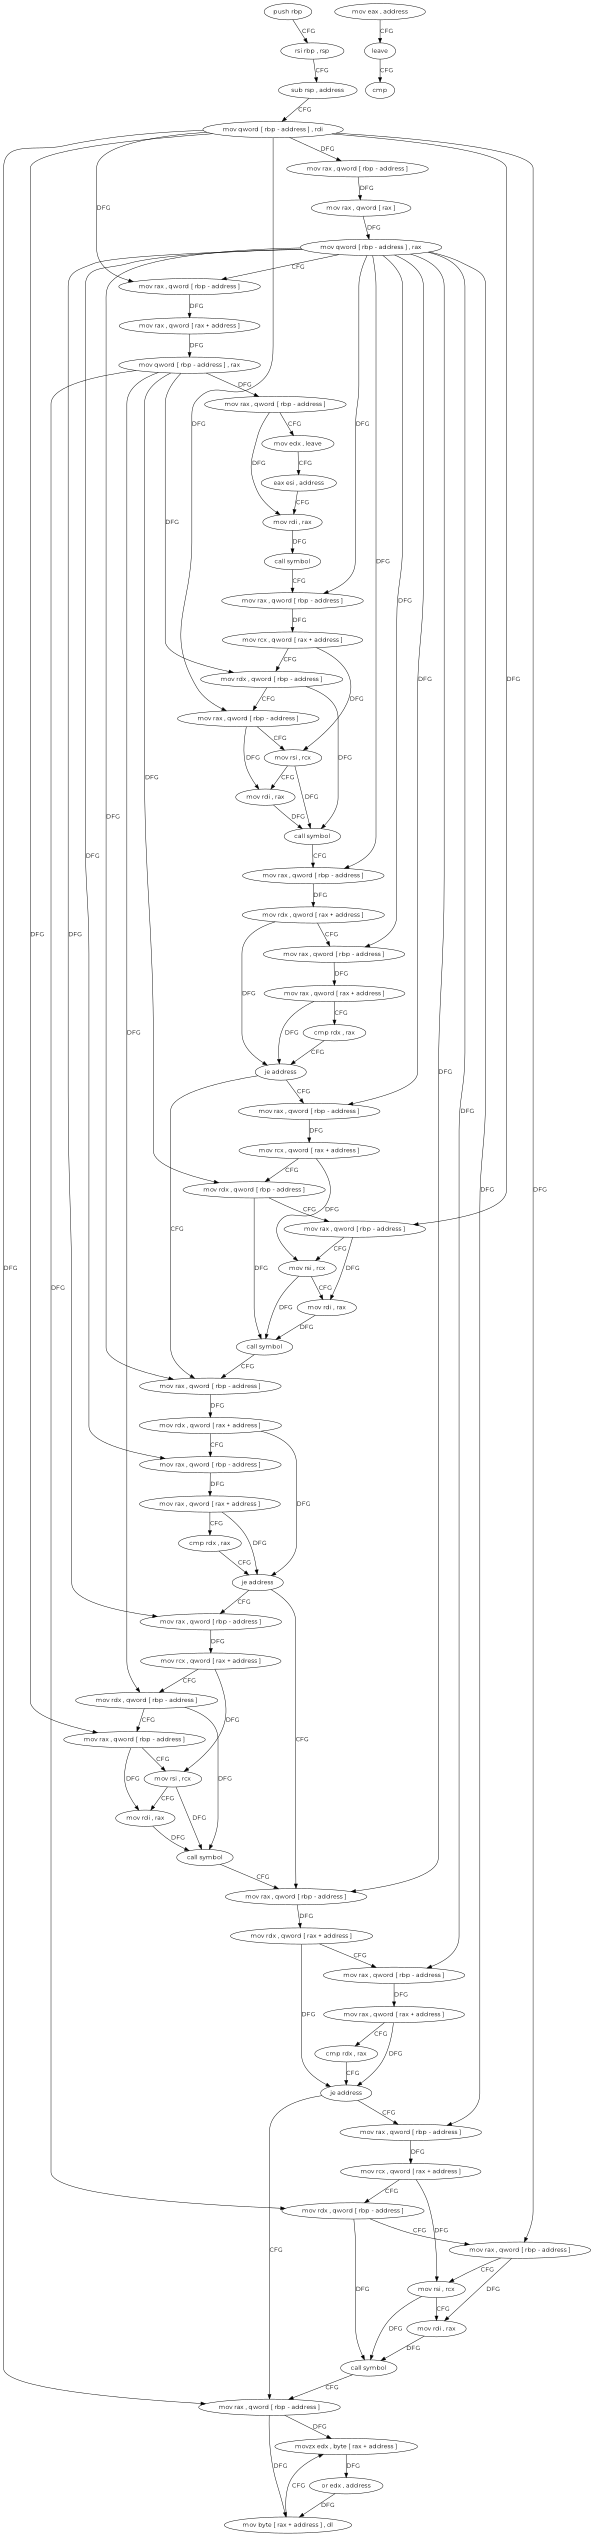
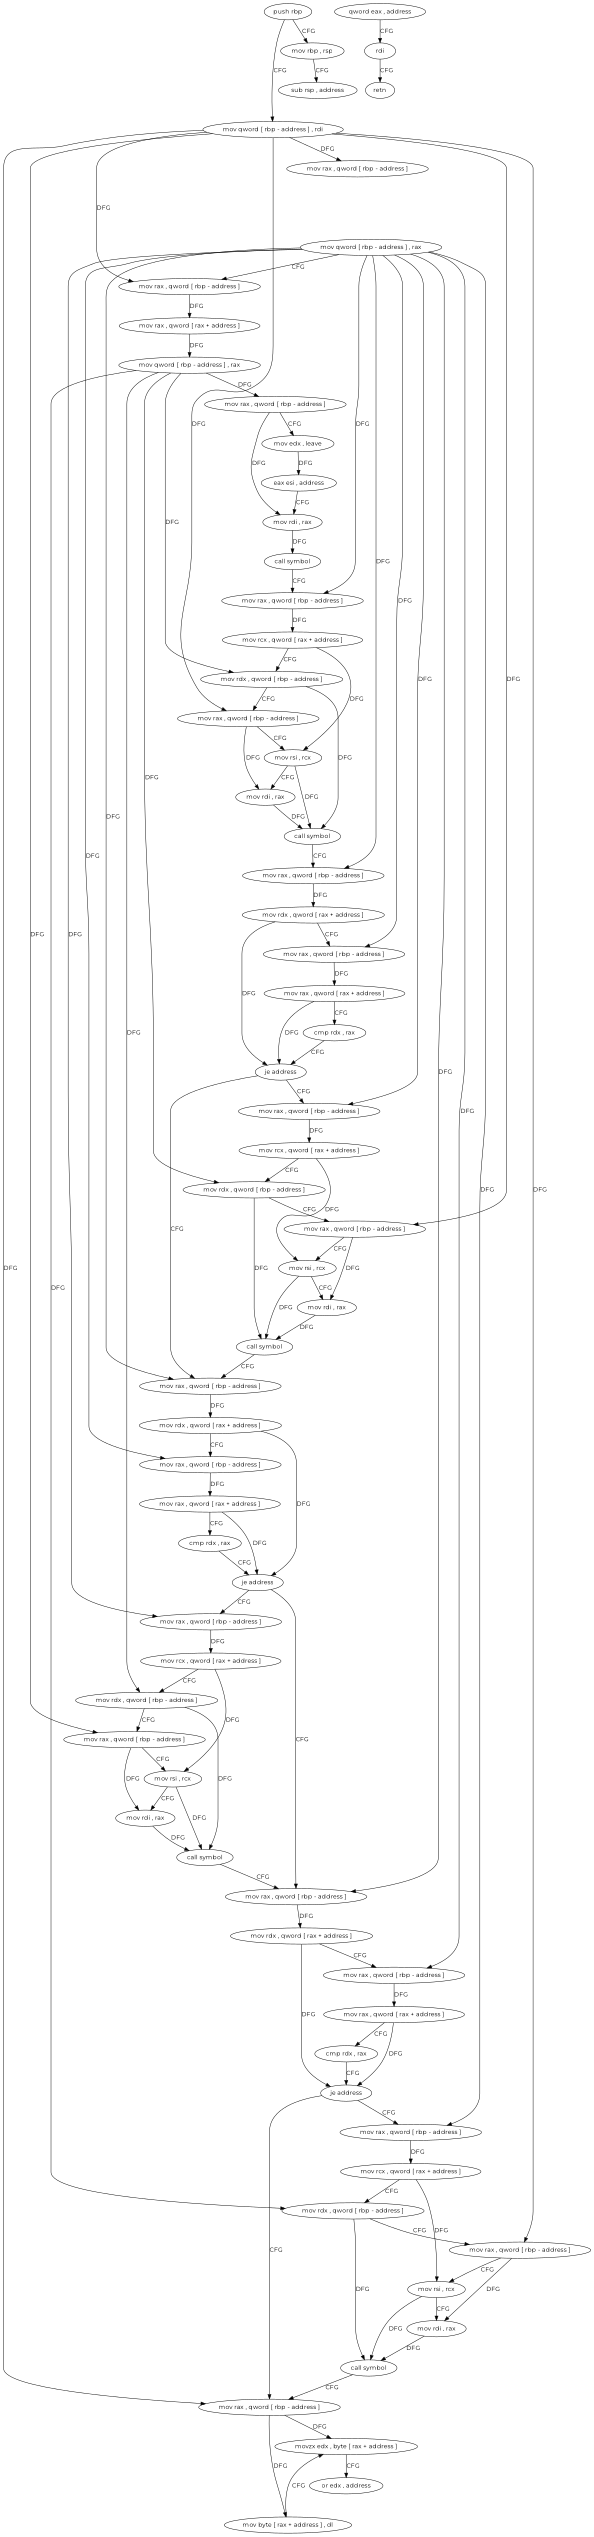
  digraph {
    fontname=Montserrat
    node [fontname=Montserrat]
    edge [fontname=Montserrat]
    n1 [label="push rbp"]
-   n2 [label="rsi rbp , rsp"]
+   n2 [label="mov rbp , rsp"]
    n3 [label="sub rsp , address"]
    n4 [label="mov qword [ rbp - address ] , rdi"]
    n5 [label="mov rax , qword [ rbp - address ]"]
    n6 [label="mov rax , qword [ rbp - address ]"]
    n7 [label="mov rax , qword [ rbp - address ]"]
    n8 [label="mov rax , qword [ rbp - address ]"]
    n9 [label="mov rax , qword [ rbp - address ]"]
    n10 [label="mov rax , qword [ rbp - address ]"]
    n11 [label="mov rax , qword [ rbp - address ]"]
-   n12 [label="mov rax , qword [ rax ]"]
    n13 [label="mov rax , qword [ rax + address ]"]
    n14 [label="mov rsi , rcx"]
    n15 [label="mov rdi , rax"]
    n16 [label="mov rsi , rcx"]
    n17 [label="mov rdi , rax"]
    n18 [label="movzx edx , byte [ rax + address ]"]
    n19 [label="mov byte [ rax + address ] , dl"]
    n20 [label="mov rsi , rcx"]
    n21 [label="mov rdi , rax"]
    n22 [label="mov rsi , rcx"]
    n23 [label="mov rdi , rax"]
    n24 [label="mov qword [ rbp - address ] , rax"]
    n25 [label="mov rax , qword [ rbp - address ]"]
    n26 [label="mov rax , qword [ rbp - address ]"]
    n27 [label="mov rax , qword [ rbp - address ]"]
    n28 [label="mov rax , qword [ rbp - address ]"]
    n29 [label="mov rax , qword [ rbp - address ]"]
    n30 [label="mov rax , qword [ rbp - address ]"]
    n31 [label="mov rax , qword [ rbp - address ]"]
    n32 [label="mov rax , qword [ rbp - address ]"]
    n33 [label="mov rax , qword [ rbp - address ]"]
    n34 [label="mov rax , qword [ rbp - address ]"]
    n35 [label="mov rcx , qword [ rax + address ]"]
    n36 [label="mov rdx , qword [ rax + address ]"]
    n37 [label="mov rax , qword [ rax + address ]"]
    n38 [label="mov rdx , qword [ rax + address ]"]
    n39 [label="mov rcx , qword [ rax + address ]"]
    n40 [label="mov rax , qword [ rax + address ]"]
    n41 [label="mov rdx , qword [ rax + address ]"]
    n42 [label="mov rcx , qword [ rax + address ]"]
    n43 [label="mov rax , qword [ rax + address ]"]
    n44 [label="mov rcx , qword [ rax + address ]"]
    n45 [label="mov qword [ rbp - address ] , rax"]
    n46 [label="mov rax , qword [ rbp - address ]"]
    n47 [label="mov rdx , qword [ rbp - address ]"]
    n48 [label="mov rdx , qword [ rbp - address ]"]
    n49 [label="mov rdx , qword [ rbp - address ]"]
    n50 [label="mov rdx , qword [ rbp - address ]"]
    n51 [label="mov edx , leave"]
    n52 [label="mov rdi , rax"]
    n53 [label="call symbol"]
    n54 [label="call symbol"]
    n55 [label="call symbol"]
    n56 [label="call symbol"]
    n57 [label="eax esi , address"]
    n58 [label="call symbol"]
    n59 [label="je address"]
    n60 [label="cmp rdx , rax"]
    n61 [label="je address"]
    n62 [label="cmp rdx , rax"]
    n63 [label="je address"]
    n64 [label="cmp rdx , rax"]
    n65 [label="or edx , address"]
-   n66 [label="mov eax , address"]
-   n67 [label=leave]
-   n68 [label=cmp]
+   n66 [label="qword eax , address"]
+   n67 [label=rdi]
+   n68 [label=retn]
    n1 -> n2 [label=CFG]
    n2 -> n3 [label=CFG]
-   n3 -> n4 [label=CFG]
+   n1 -> n4 [label=CFG]
    n4 -> n5 [label=DFG]
    n4 -> n6 [label=DFG]
    n4 -> n7 [label=DFG]
    n4 -> n8 [label=DFG]
    n4 -> n9 [label=DFG]
    n4 -> n10 [label=DFG]
    n4 -> n11 [label=DFG]
-   n5 -> n12 [label=DFG]
    n6 -> n13 [label=DFG]
    n7 -> n14 [label=CFG]
    n7 -> n15 [label=DFG]
    n8 -> n16 [label=CFG]
    n8 -> n17 [label=DFG]
    n9 -> n18 [label=DFG]
    n9 -> n19 [label=DFG]
    n10 -> n20 [label=CFG]
    n10 -> n21 [label=DFG]
    n11 -> n22 [label=CFG]
    n11 -> n23 [label=DFG]
-   n12 -> n24 [label=DFG]
    n13 -> n45 [label=DFG]
    n14 -> n15 [label=CFG]
    n14 -> n53 [label=DFG]
    n15 -> n53 [label=DFG]
    n16 -> n17 [label=CFG]
    n16 -> n54 [label=DFG]
    n17 -> n54 [label=DFG]
-   n18 -> n65 [label=DFG]
+   n18 -> n65 [label=CFG]
    n19 -> n18 [label=CFG]
    n20 -> n21 [label=CFG]
    n20 -> n55 [label=DFG]
    n21 -> n55 [label=DFG]
    n22 -> n23 [label=CFG]
    n22 -> n56 [label=DFG]
    n23 -> n56 [label=DFG]
    n24 -> n6 [label=CFG]
    n24 -> n25 [label=DFG]
    n24 -> n26 [label=DFG]
    n24 -> n27 [label=DFG]
    n24 -> n28 [label=DFG]
    n24 -> n29 [label=DFG]
    n24 -> n30 [label=DFG]
    n24 -> n31 [label=DFG]
    n24 -> n32 [label=DFG]
    n24 -> n33 [label=DFG]
    n24 -> n34 [label=DFG]
    n25 -> n35 [label=DFG]
    n26 -> n36 [label=DFG]
    n27 -> n37 [label=DFG]
    n28 -> n38 [label=DFG]
    n29 -> n39 [label=DFG]
    n30 -> n40 [label=DFG]
    n31 -> n41 [label=DFG]
    n32 -> n42 [label=DFG]
    n33 -> n43 [label=DFG]
    n34 -> n44 [label=DFG]
    n35 -> n14 [label=DFG]
    n35 -> n47 [label=CFG]
    n36 -> n27 [label=CFG]
    n36 -> n59 [label=DFG]
    n37 -> n59 [label=DFG]
    n37 -> n60 [label=CFG]
    n38 -> n30 [label=CFG]
    n38 -> n61 [label=DFG]
    n39 -> n16 [label=DFG]
    n39 -> n48 [label=CFG]
    n40 -> n61 [label=DFG]
    n40 -> n62 [label=CFG]
    n41 -> n33 [label=CFG]
    n41 -> n63 [label=DFG]
    n42 -> n20 [label=DFG]
    n42 -> n49 [label=CFG]
    n43 -> n63 [label=DFG]
    n43 -> n64 [label=CFG]
    n44 -> n22 [label=DFG]
    n44 -> n50 [label=CFG]
    n45 -> n46 [label=DFG]
    n45 -> n47 [label=DFG]
    n45 -> n48 [label=DFG]
    n45 -> n49 [label=DFG]
    n45 -> n50 [label=DFG]
    n46 -> n51 [label=CFG]
    n46 -> n52 [label=DFG]
    n47 -> n7 [label=CFG]
    n47 -> n53 [label=DFG]
    n48 -> n8 [label=CFG]
    n48 -> n54 [label=DFG]
    n49 -> n10 [label=CFG]
    n49 -> n55 [label=DFG]
    n50 -> n11 [label=CFG]
    n50 -> n56 [label=DFG]
-   n51 -> n57 [label=CFG]
+   n51 -> n57 [label=DFG]
    n52 -> n58 [label=DFG]
    n53 -> n26 [label=CFG]
    n54 -> n28 [label=CFG]
    n55 -> n31 [label=CFG]
    n56 -> n9 [label=CFG]
    n57 -> n52 [label=CFG]
    n58 -> n25 [label=CFG]
    n59 -> n28 [label=CFG]
    n59 -> n29 [label=CFG]
    n60 -> n59 [label=CFG]
    n61 -> n31 [label=CFG]
    n61 -> n32 [label=CFG]
    n62 -> n61 [label=CFG]
    n63 -> n9 [label=CFG]
    n63 -> n34 [label=CFG]
    n64 -> n63 [label=CFG]
-   n65 -> n19 [label=DFG]
    n66 -> n67 [label=CFG]
    n67 -> n68 [label=CFG]
  }
